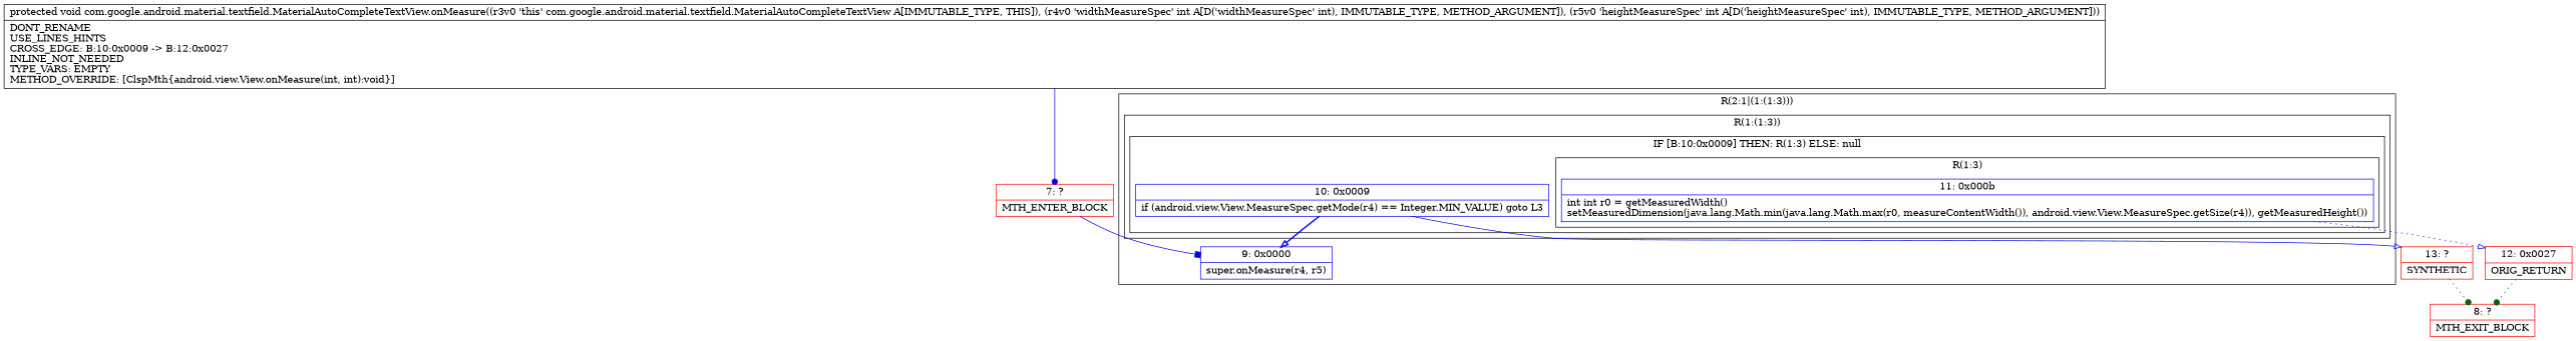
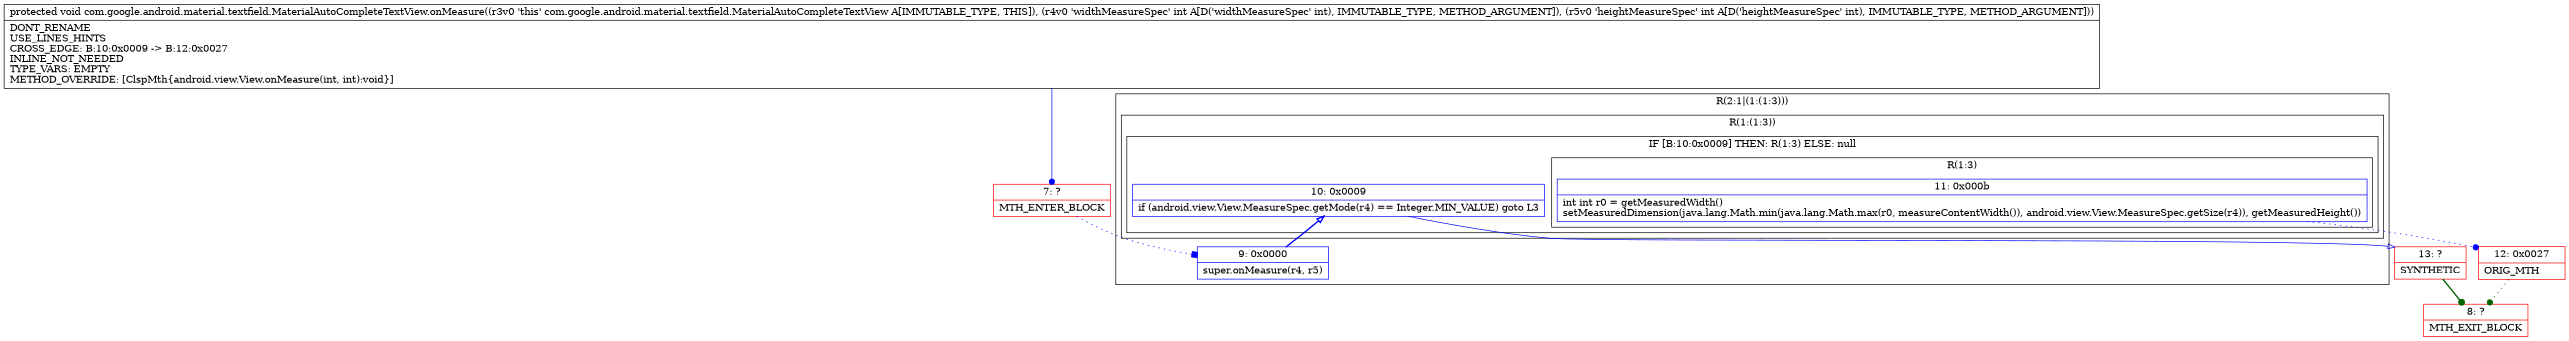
  digraph {
    node [color=red shape=record]
    edge [arrowhead=onormal color=blue style=dotted]
    n1 [color=blue label="{11\:\ 0x000b|int int r0 = getMeasuredWidth()\lsetMeasuredDimension(java.lang.Math.min(java.lang.Math.max(r0, measureContentWidth()), android.view.View.MeasureSpec.getSize(r4)), getMeasuredHeight())\l}"]
    n2 [color=blue label="{10\:\ 0x0009|if (android.view.View.MeasureSpec.getMode(r4) == Integer.MIN_VALUE) goto L3\l}"]
    n3 [color=blue label="{9\:\ 0x0000|super.onMeasure(r4, r5)\l}"]
-   n4 [label="{12\:\ 0x0027|ORIG_RETURN\l}"]
+   n4 [label="{12\:\ 0x0027|ORIG_MTH\l}"]
    n5 [label="{13\:\ ?|SYNTHETIC\l}"]
    n6 [label="{8\:\ ?|MTH_EXIT_BLOCK\l}"]
    n7 [label="{7\:\ ?|MTH_ENTER_BLOCK\l}"]
    n8 [label="{protected void com.google.android.material.textfield.MaterialAutoCompleteTextView.onMeasure((r3v0 'this' com.google.android.material.textfield.MaterialAutoCompleteTextView A[IMMUTABLE_TYPE, THIS]), (r4v0 'widthMeasureSpec' int A[D('widthMeasureSpec' int), IMMUTABLE_TYPE, METHOD_ARGUMENT]), (r5v0 'heightMeasureSpec' int A[D('heightMeasureSpec' int), IMMUTABLE_TYPE, METHOD_ARGUMENT]))  | DONT_RENAME\lUSE_LINES_HINTS\lCROSS_EDGE: B:10:0x0009 \-\> B:12:0x0027\lINLINE_NOT_NEEDED\lTYPE_VARS: EMPTY\lMETHOD_OVERRIDE: [ClspMth\{android.view.View.onMeasure(int, int):void\}]\l}" color=""]
    subgraph cluster_1 {
      label="R(2:1|(1:(1:3)))"
      n3
      subgraph cluster_2 {
        label="R(1:(1:3))"
        subgraph cluster_3 {
          label="IF [B:10:0x0009] THEN: R(1:3) ELSE: null"
          n2
          subgraph cluster_4 {
            label="R(1:3)"
            n1
          }
        }
      }
    }
-   n1 -> n4
+   n1 -> n4 [arrowhead=dot]
    n2 -> n5 [style=solid]
-   n2 -> n3 [style=bold]
+   n3 -> n2 [style=bold]
    n4 -> n6 [arrowhead=dot color=darkgreen]
-   n5 -> n6 [arrowhead=dot color=darkgreen]
-   n7 -> n3 [arrowhead=box style=solid]
+   n5 -> n6 [arrowhead=dot color=darkgreen style=bold]
+   n7 -> n3 [arrowhead=box]
    n8 -> n7 [arrowhead=dot style=solid]
  }
